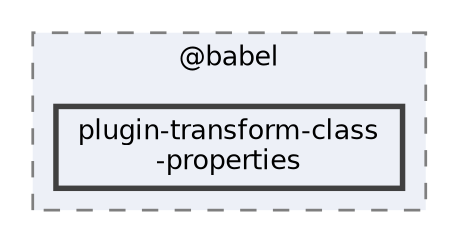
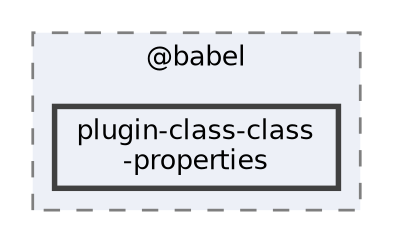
  digraph {
    compound=true
-   n1 [color=grey25 fillcolor="#edf0f7" fontname=Helvetica fontsize=10 height=0.2 label="plugin-transform-class\l-properties" shape=box style="filled,bold" width=0.4]
+   n1 [color=grey25 fillcolor="#edf0f7" fontname=Helvetica fontsize=10 height=0.2 label="plugin-class-class\l-properties" shape=box style="filled,bold" width=0.4]
    subgraph cluster_1 {
      bgcolor="#edf0f7"
      fontname=Helvetica
      fontsize=10
      label="@babel"
      pencolor=grey50
      style="filled,dashed"
      n1
    }
  }
